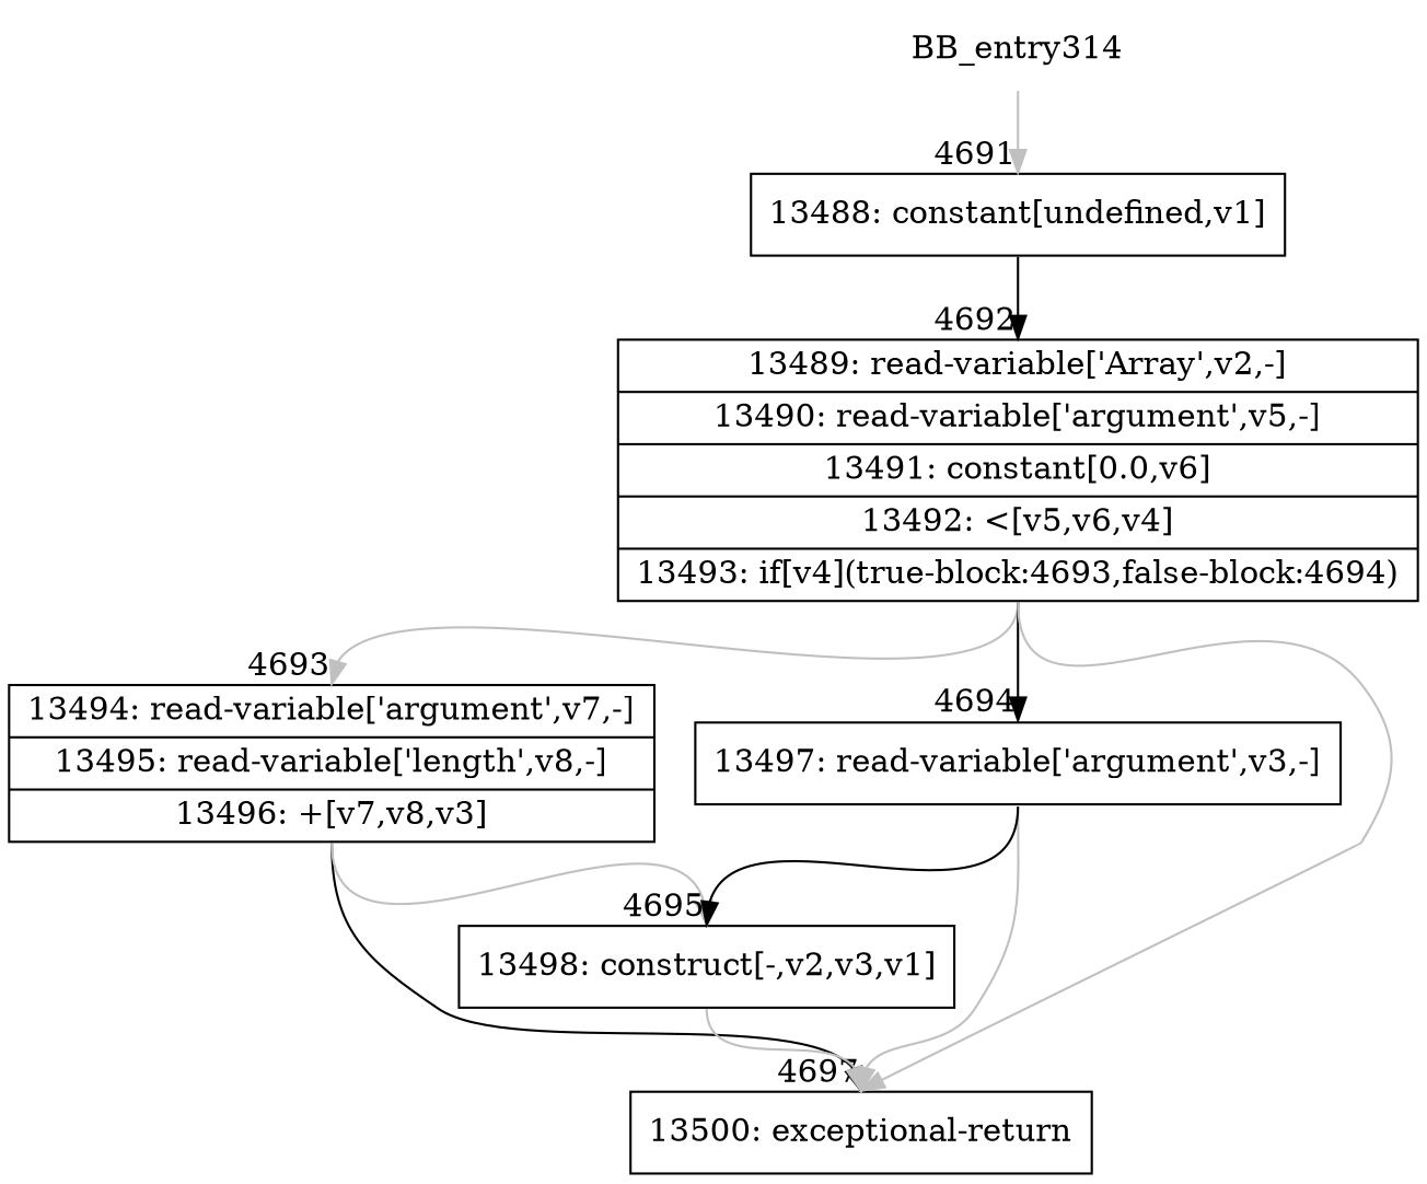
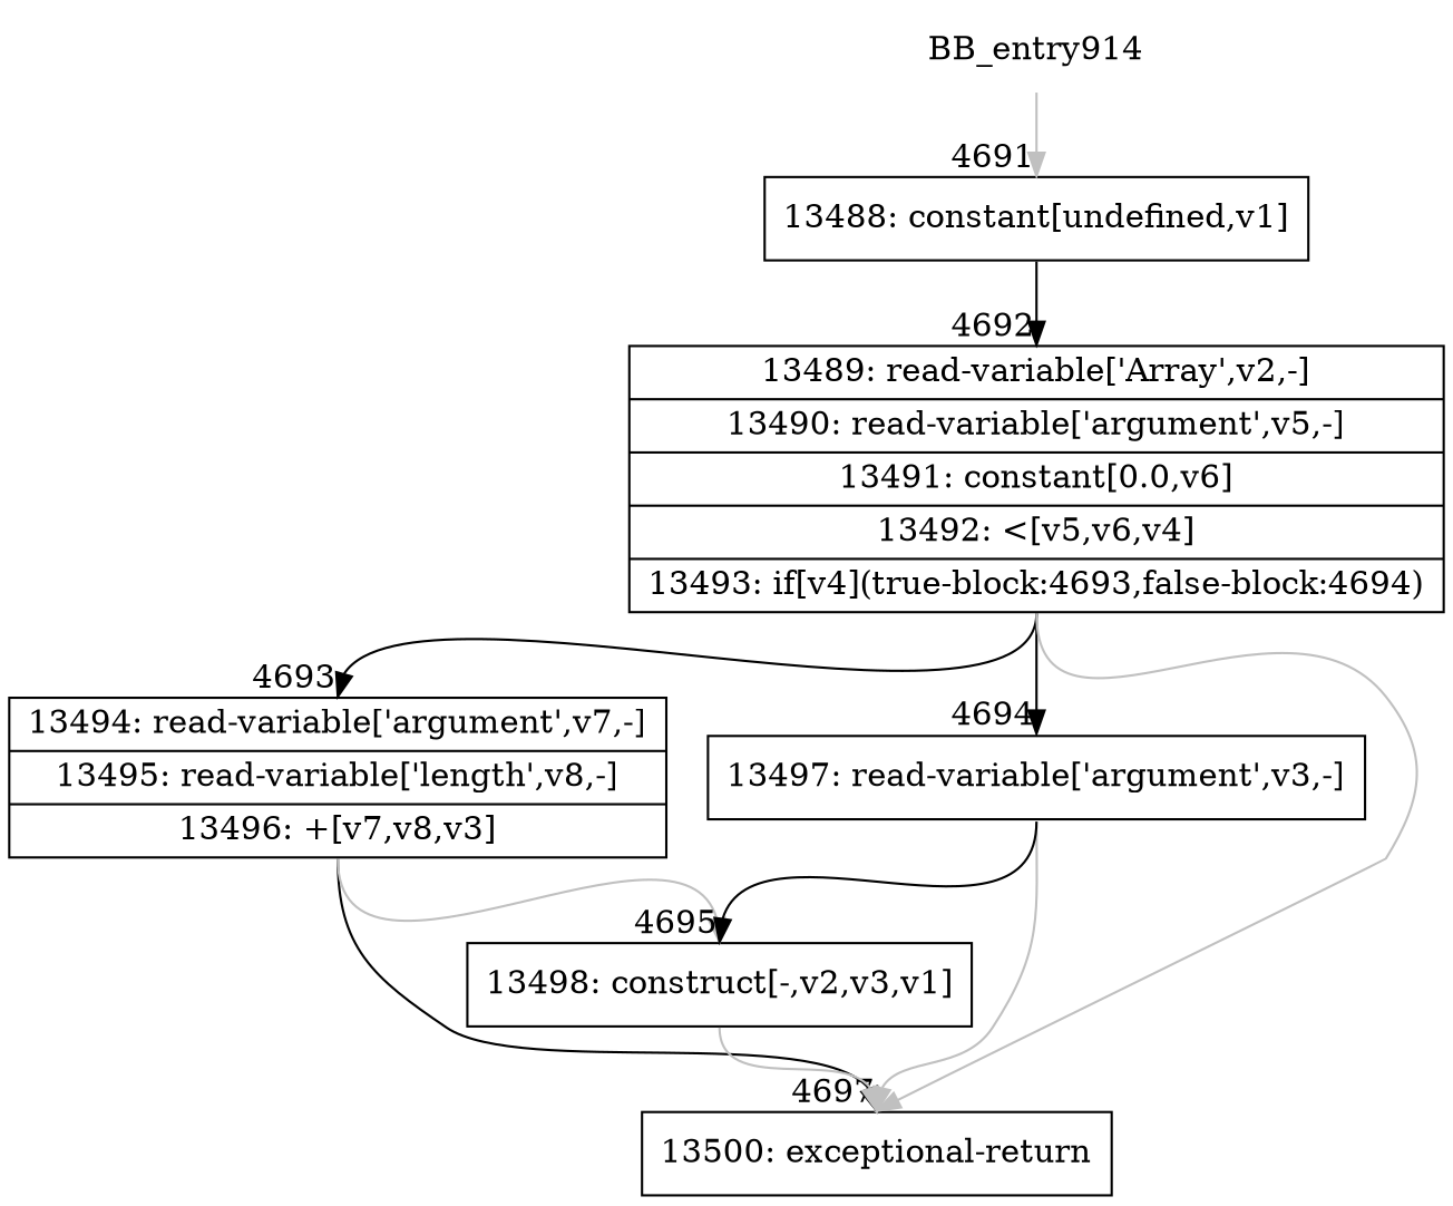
  digraph {
    rankdir=TD
    node [shape=record]
    edge [color=gray headport=n tailport=s]
-   BB_entry314 [shape=none]
+   BB_entry314 [shape=none label=BB_entry914]
    n2 [label="{13488: constant[undefined,v1]}"]
    n3 [label="{13489: read-variable['Array',v2,-]|13490: read-variable['argument',v5,-]|13491: constant[0.0,v6]|13492: \<[v5,v6,v4]|13493: if[v4](true-block:4693,false-block:4694)}"]
    n4 [label="{13494: read-variable['argument',v7,-]|13495: read-variable['length',v8,-]|13496: +[v7,v8,v3]}"]
    n5 [label="{13497: read-variable['argument',v3,-]}"]
    n6 [label="{13500: exceptional-return}"]
    n7 [label="{13498: construct[-,v2,v3,v1]}"]
    BB_entry314 -> n2 [headlabel="    4691"]
    n2 -> n3 [headlabel="      4692" color=""]
-   n3 -> n4 [headlabel="      4693"]
+   n3 -> n4 [headlabel="      4693" color=""]
    n3 -> n5 [headlabel="      4694" color=""]
    n3 -> n6 [headlabel="      4697"]
    n4 -> n6 [color=black]
    n4 -> n7 [headlabel="      4695"]
    n5 -> n6
    n5 -> n7 [color=""]
    n7 -> n6
  }
